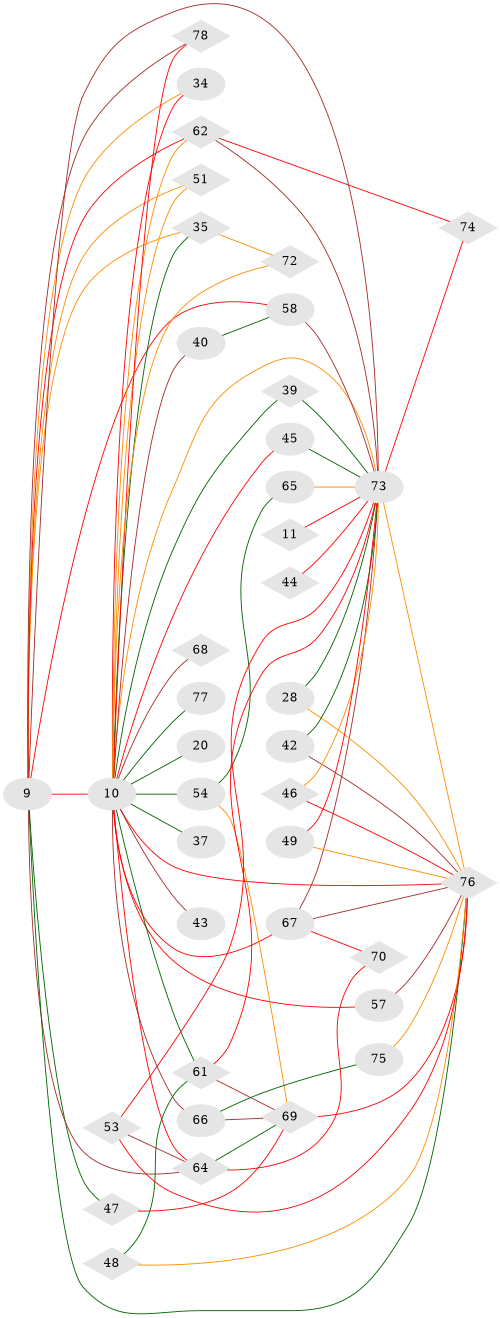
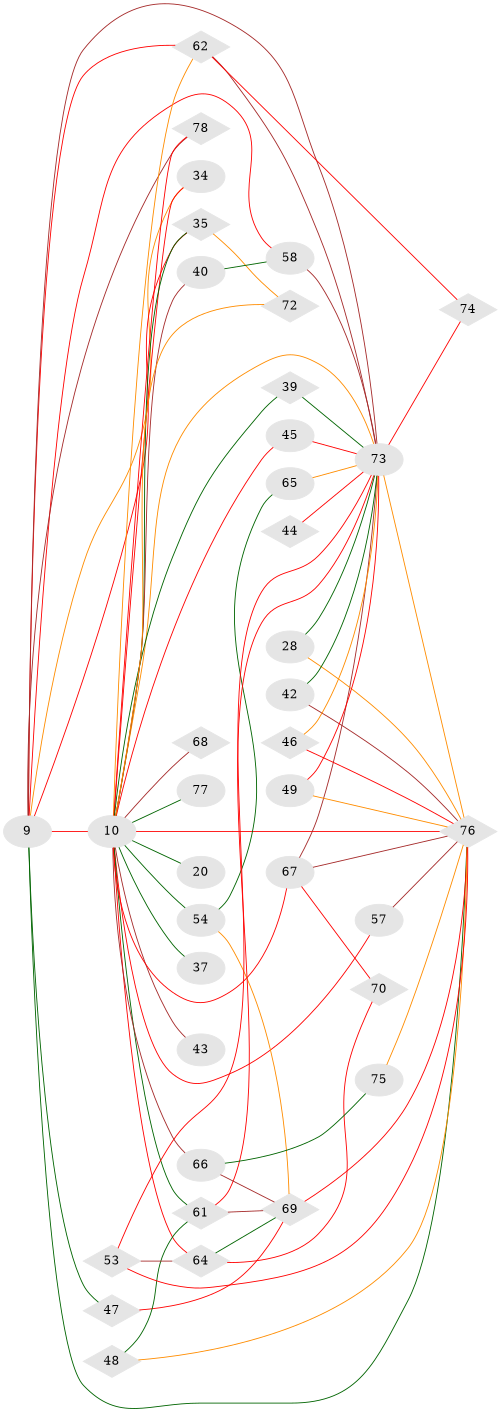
  graph {
    rankdir=LR
    node [color=gray90 shape=ellipse style=filled]
    edge [color=red]
    9 [super="+8"]
    10 [super="+3+2"]
    34
    35 [shape=diamond super="+22"]
    47 [shape=diamond]
-   51 [shape=diamond]
    58 [super="+21"]
    62 [shape=diamond super="+26+30+16"]
    64 [shape=diamond super="+60"]
    73 [super="+55+7"]
    76 [shape=diamond super="+59+17+71"]
    78 [shape=diamond]
    20
    37
    39 [shape=diamond]
    40
    43
    45
    54 [super="+18+32+36"]
    57
    61 [shape=diamond super="+38+12"]
    66 [super="+50+52"]
    67 [super="+63"]
    68 [shape=diamond]
    72 [shape=diamond super="+25"]
    77
    69 [shape=diamond super="+33"]
    74 [shape=diamond]
    70 [shape=diamond]
    65 [super="+56"]
    75
-   11 [shape=diamond]
    28
    42
    44 [shape=diamond]
    46 [shape=diamond]
    48 [shape=diamond]
    49
    53 [shape=diamond super="+41"]
    9 -- 10 [weight=8]
    9 -- 34 [color=darkorange]
-   9 -- 35 [color=darkorange weight=2]
+   9 -- 35 [weight=2]
    9 -- 47 [color=darkgreen]
-   9 -- 51 [color=darkorange]
    9 -- 58
    9 -- 62
-   9 -- 64 [color=brown weight=2]
    9 -- 73 [color=brown weight=4]
    9 -- 76 [color=darkgreen weight=4]
    9 -- 78 [color=brown]
    10 -- 34
    10 -- 35 [color=darkgreen]
-   10 -- 51 [color=darkorange]
    10 -- 62 [color=darkorange weight=3]
    10 -- 64 [weight=3]
    10 -- 73 [color=darkorange weight=9]
    10 -- 76 [weight=14]
    10 -- 78
    10 -- 20 [color=darkgreen weight=2]
    10 -- 37 [color=darkgreen weight=2]
    10 -- 39 [color=darkgreen]
    10 -- 40 [color=brown weight=2]
    10 -- 43 [color=brown weight=2]
    10 -- 45
    10 -- 54 [color=darkgreen weight=5]
    10 -- 57
    10 -- 61 [color=darkgreen weight=3]
    10 -- 66 [color=brown weight=3]
    10 -- 67
    10 -- 68 [color=brown weight=2]
    10 -- 72 [color=darkorange weight=2]
    10 -- 77 [color=darkgreen weight=2]
    35 -- 72 [color=darkorange]
    47 -- 69
    58 -- 73 [color=brown]
    62 -- 73 [color=brown]
    62 -- 74
    64 -- 69 [color=darkgreen]
    64 -- 70
    73 -- 76 [color=darkorange weight=6]
    73 -- 74
    39 -- 73 [color=darkgreen]
    40 -- 58 [color=darkgreen]
-   45 -- 73 [color=darkgreen]
+   45 -- 73
    54 -- 69 [color=darkorange]
    54 -- 65 [color=darkgreen]
    57 -- 76 [color=brown]
    61 -- 73
    61 -- 69 [color=brown]
    66 -- 69 [color=brown]
    66 -- 75 [color=darkgreen]
    67 -- 73 [color=brown weight=2]
    67 -- 76 [color=brown weight=2]
    67 -- 70
    69 -- 76
    65 -- 73 [color=darkorange weight=2]
    75 -- 76 [color=darkorange]
-   11 -- 73 [weight=2]
    28 -- 73 [color=darkgreen]
    28 -- 76 [color=darkorange]
    42 -- 73 [color=darkgreen]
    42 -- 76 [color=brown]
    44 -- 73 [weight=2]
    46 -- 73 [color=darkorange]
    46 -- 76
    48 -- 76 [color=darkorange]
    48 -- 61 [color=darkgreen]
    49 -- 73
    49 -- 76 [color=darkorange]
    53 -- 64 [color=brown]
    53 -- 73
    53 -- 76
  }
